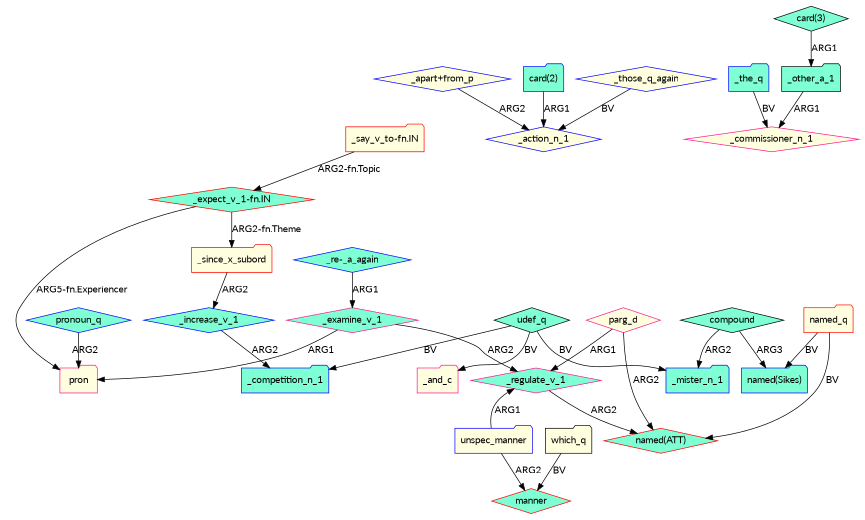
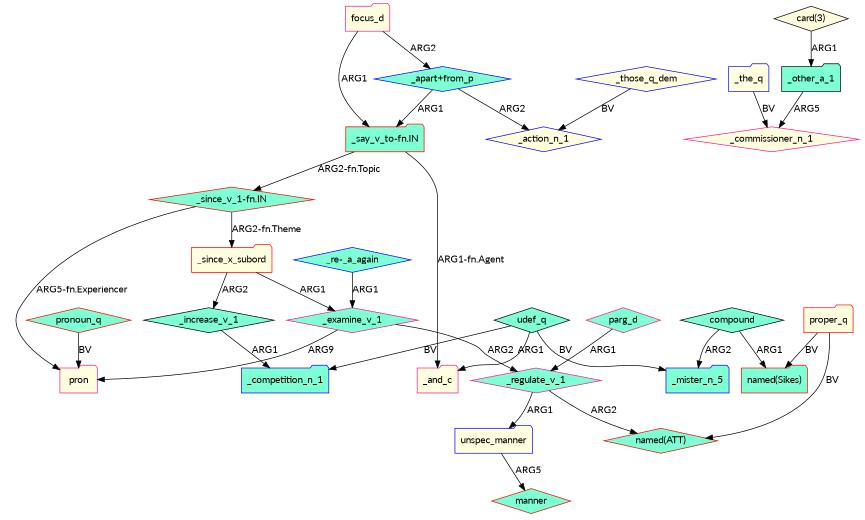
  digraph {
    fontname=Lato
    node [color=blue fillcolor=aquamarine fontname=Lato shape=diamond style=filled]
    edge [fontname=Lato]
    udef_q [color=black]
    _competition_n_1 [shape=folder]
    _and_c [color=deeppink fillcolor=lightyellow shape=folder]
-   _mister_n_1 [shape=folder]
-   "_say_v_to-fn.IN" [color=red fillcolor=lightyellow shape=folder]
-   "_expect_v_1-fn.IN" [color=red]
+   _mister_n_1 [shape=folder label=_mister_n_5]
+   "_say_v_to-fn.IN" [color=red shape=folder]
+   "_expect_v_1-fn.IN" [color=red label="_since_v_1-fn.IN"]
    pron [color=deeppink fillcolor=lightyellow shape=folder]
    _since_x_subord [color=red fillcolor=lightyellow shape=folder]
-   proper_q [color=red fillcolor=lightyellow shape=folder label=named_q]
-   "named(Sikes)" [shape=folder]
+   proper_q [color=red fillcolor=lightyellow shape=folder]
+   "named(Sikes)" [color=red shape=folder]
    "named(ATT)" [color=red]
-   _increase_v_1
+   _increase_v_1 [color=black]
    compound [color=black]
-   parg_d [color=deeppink fillcolor=lightyellow]
+   parg_d [color=deeppink]
    _regulate_v_1 [color=deeppink]
    _examine_v_1 [color=deeppink]
-   "_apart+from_p" [fillcolor=lightyellow]
+   "_apart+from_p"
    _action_n_1 [fillcolor=lightyellow]
-   which_q [color=black fillcolor=lightyellow shape=folder]
    manner [color=red]
-   pronoun_q
-   _the_q [shape=folder]
+   pronoun_q [color=red]
+   _the_q [fillcolor=lightyellow shape=folder]
    _commissioner_n_1 [color=deeppink fillcolor=lightyellow]
-   "card(3)" [color=black]
+   "card(3)" [color=black fillcolor=lightyellow]
    _other_a_1 [color=black shape=folder]
-   _those_q_dem [fillcolor=lightyellow label=_those_q_again]
+   _those_q_dem [fillcolor=lightyellow]
    "_re-_a_again"
-   "card(2)" [shape=folder]
+   focus_d [color=deeppink fillcolor=lightyellow shape=folder]
    unspec_manner [fillcolor=lightyellow shape=folder]
    udef_q -> _competition_n_1 [label=BV]
-   udef_q -> _and_c [label=BV]
+   udef_q -> _and_c [label=ARG1]
    udef_q -> _mister_n_1 [label=BV]
+   "_say_v_to-fn.IN" -> _and_c [label="ARG1-fn.Agent"]
    "_say_v_to-fn.IN" -> "_expect_v_1-fn.IN" [label="ARG2-fn.Topic"]
    "_expect_v_1-fn.IN" -> pron [label="ARG5-fn.Experiencer"]
    "_expect_v_1-fn.IN" -> _since_x_subord [label="ARG2-fn.Theme"]
    _since_x_subord -> _increase_v_1 [label=ARG2]
+   _since_x_subord -> _examine_v_1 [label=ARG1]
    proper_q -> "named(Sikes)" [label=BV]
    proper_q -> "named(ATT)" [label=BV]
-   _increase_v_1 -> _competition_n_1 [label=ARG2]
+   _increase_v_1 -> _competition_n_1 [label=ARG1]
    compound -> _mister_n_1 [label=ARG2]
-   compound -> "named(Sikes)" [label=ARG3]
-   parg_d -> "named(ATT)" [label=ARG2]
+   compound -> "named(Sikes)" [label=ARG1]
    parg_d -> _regulate_v_1 [label=ARG1]
    _regulate_v_1 -> "named(ATT)" [label=ARG2]
-   _examine_v_1 -> pron [label=ARG1]
+   _examine_v_1 -> pron [label=ARG9]
    _examine_v_1 -> _regulate_v_1 [label=ARG2]
+   "_apart+from_p" -> "_say_v_to-fn.IN" [label=ARG1]
    "_apart+from_p" -> _action_n_1 [label=ARG2]
-   which_q -> manner [label=BV]
-   pronoun_q -> pron [label=ARG2]
+   pronoun_q -> pron [label=BV]
    _the_q -> _commissioner_n_1 [label=BV]
    "card(3)" -> _other_a_1 [label=ARG1]
-   _other_a_1 -> _commissioner_n_1 [label=ARG1]
+   _other_a_1 -> _commissioner_n_1 [label=ARG5]
    _those_q_dem -> _action_n_1 [label=BV]
    "_re-_a_again" -> _examine_v_1 [label=ARG1]
-   "card(2)" -> _action_n_1 [label=ARG1]
-   unspec_manner -> _regulate_v_1 [label=ARG1]
-   unspec_manner -> manner [label=ARG2]
+   focus_d -> "_say_v_to-fn.IN" [label=ARG1]
+   focus_d -> "_apart+from_p" [label=ARG2]
+   _regulate_v_1 -> unspec_manner [label=ARG1]
+   unspec_manner -> manner [label=ARG5]
  }
